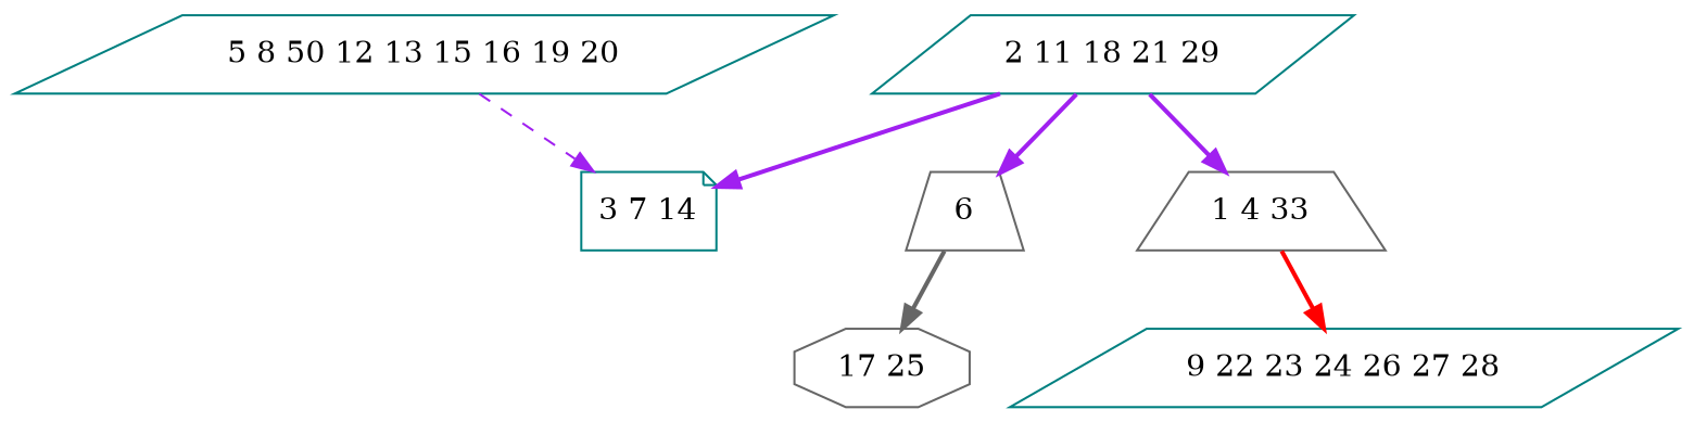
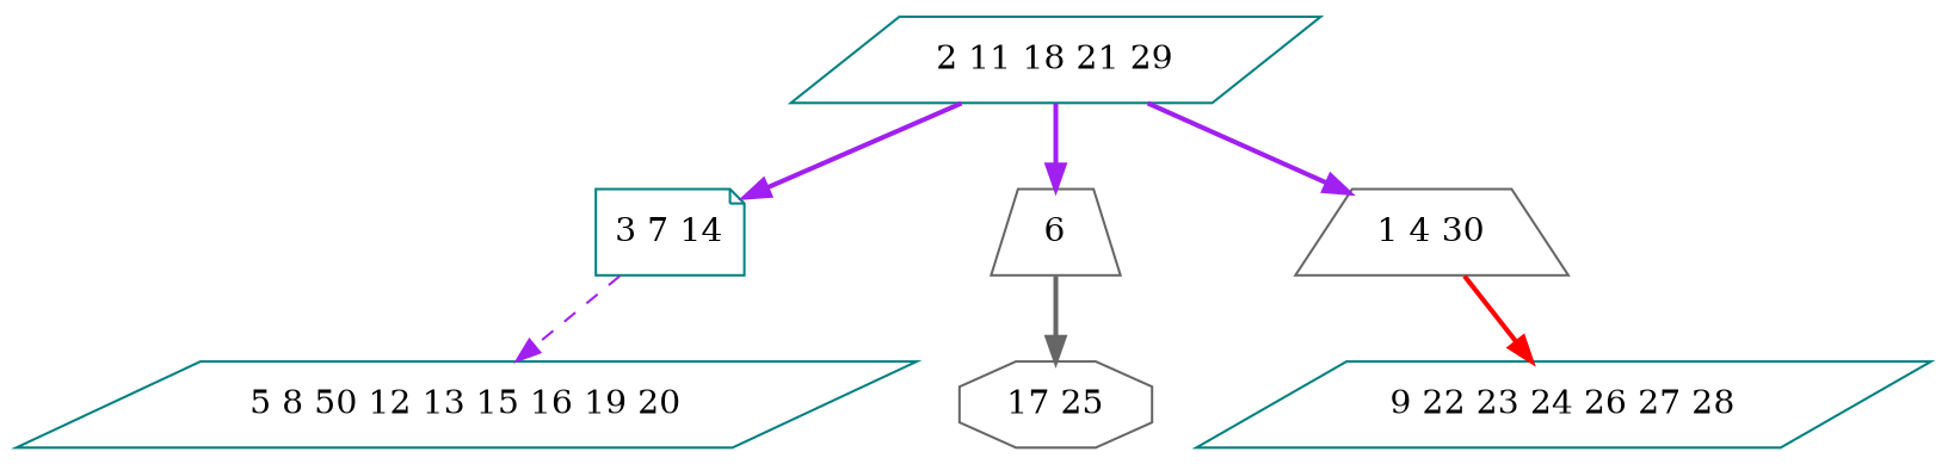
  digraph {
    node [color=teal shape=parallelogram]
    edge [color=purple style=bold]
    n1 [label="2 11 18 21 29"]
    n2 [label="3 7 14" shape=note]
    n3 [color=gray40 label=6 shape=trapezium]
-   n4 [color=gray40 label="1 4 33" shape=trapezium]
+   n4 [color=gray40 label="1 4 30" shape=trapezium]
    n5 [label="5 8 50 12 13 15 16 19 20"]
    n6 [color=gray40 label="17 25" shape=octagon]
    n7 [label="9 22 23 24 26 27 28"]
    n1 -> n2
    n1 -> n3
    n1 -> n4
-   n5 -> n2 [style=dashed]
+   n2 -> n5 [style=dashed]
    n3 -> n6 [color=gray40]
    n4 -> n7 [color=red]
  }
